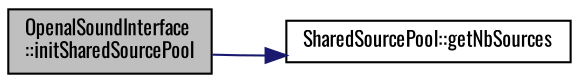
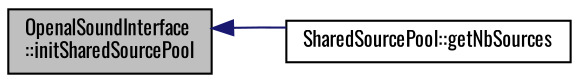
  digraph {
    rankdir=LR
    fontname=Oswald
    node [color=black fontname=Oswald fontsize=10 shape=record style=filled]
    n1 [fillcolor=grey75 fontcolor=black height=0.2 label="OpenalSoundInterface\l::initSharedSourcePool" width=0.4]
    n2 [fillcolor=white height=0.2 label="SharedSourcePool::getNbSources" width=0.4]
-   n1 -> n2 [color=midnightblue fontname=Oswald fontsize=10 labelfontname=Helvetica labelfontsize=10 style=solid]
+   n2 -> n1 [color=midnightblue fontname=Oswald fontsize=10 labelfontname=Helvetica labelfontsize=10 style=solid]
  }
